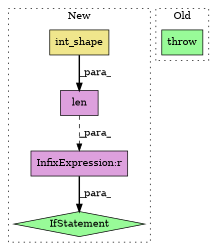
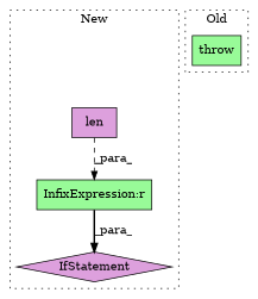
  digraph {
    node [a=32 fillcolor=plum shape=box style=filled]
    edge [style=bold]
-   n1 [fillcolor=khaki l="10,1" label=int_shape s="90109,90120"]
    n2 [l="4,1" label=len s="90105,90121"]
-   n3 [a=27 l=4 label="InfixExpression:r" s=90122]
-   n4 [a=25 fillcolor=palegreen l="4,2" label=IfStatement s="90099,90164" shape=diamond]
+   n3 [a=27 fillcolor=palegreen l=4 label="InfixExpression:r" s=90122]
+   n4 [a=25 l="4,2" label=IfStatement s="90099,90164" shape=diamond]
    n5 [a=53 fillcolor=palegreen l=6 label=throw s=90086]
    subgraph cluster_1 {
      label=New
      style=dotted
-     n1
      n2
      n3
      n4
    }
    subgraph cluster_2 {
      label=Old
      style=dotted
      n5
    }
-   n1 -> n2 [label=_para_]
    n2 -> n3 [label=_para_ style=dashed]
    n3 -> n4 [label=_para_]
  }
